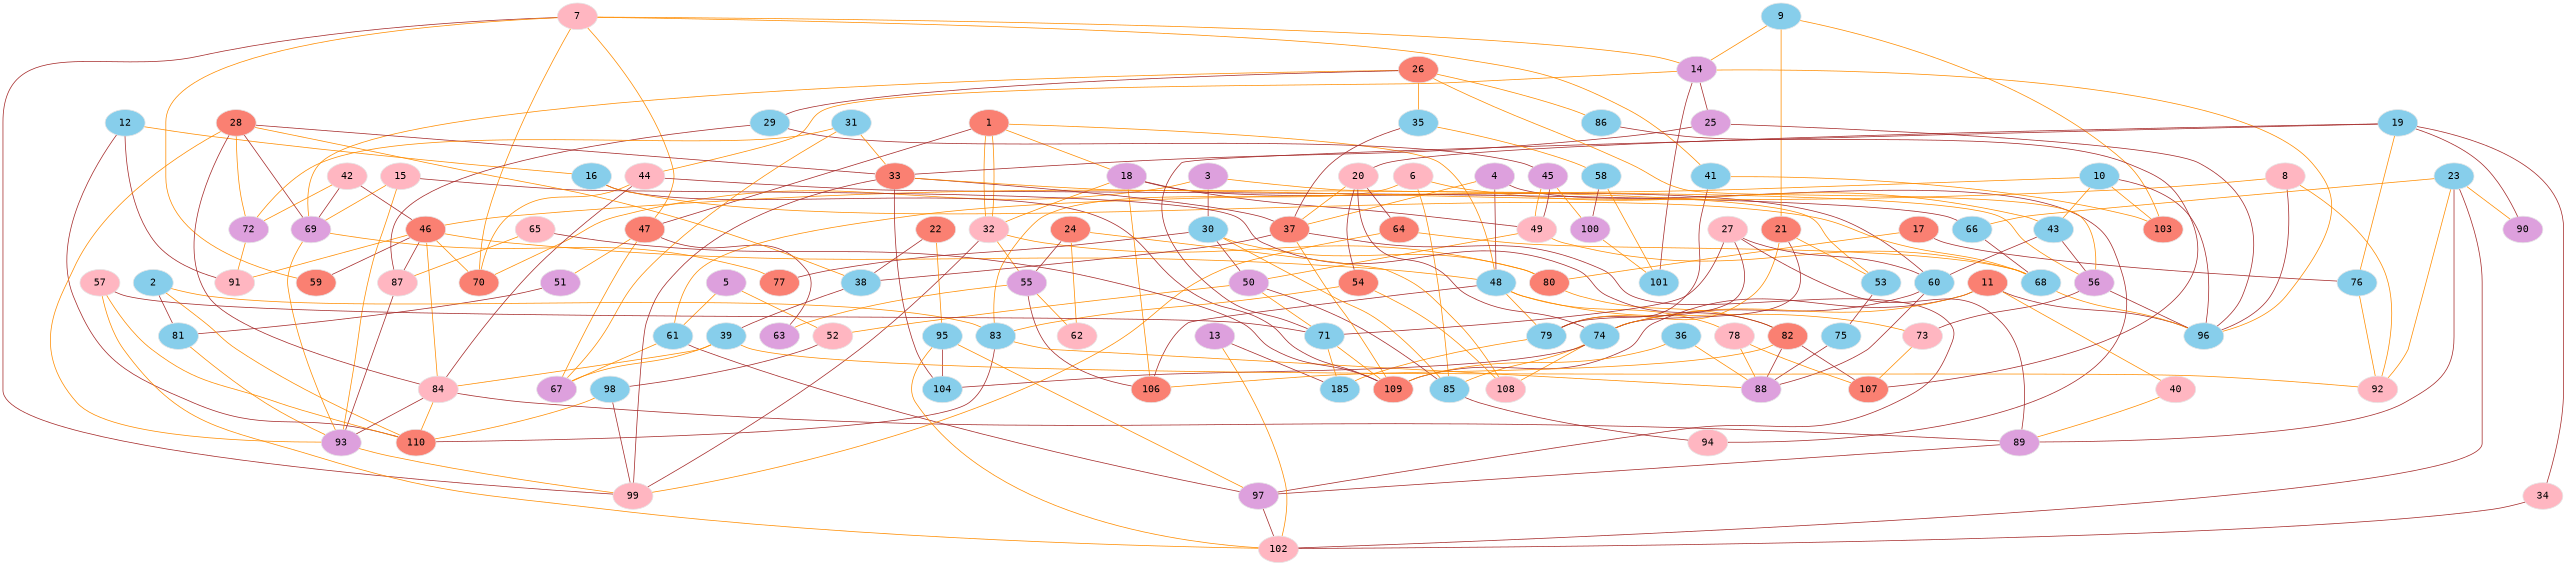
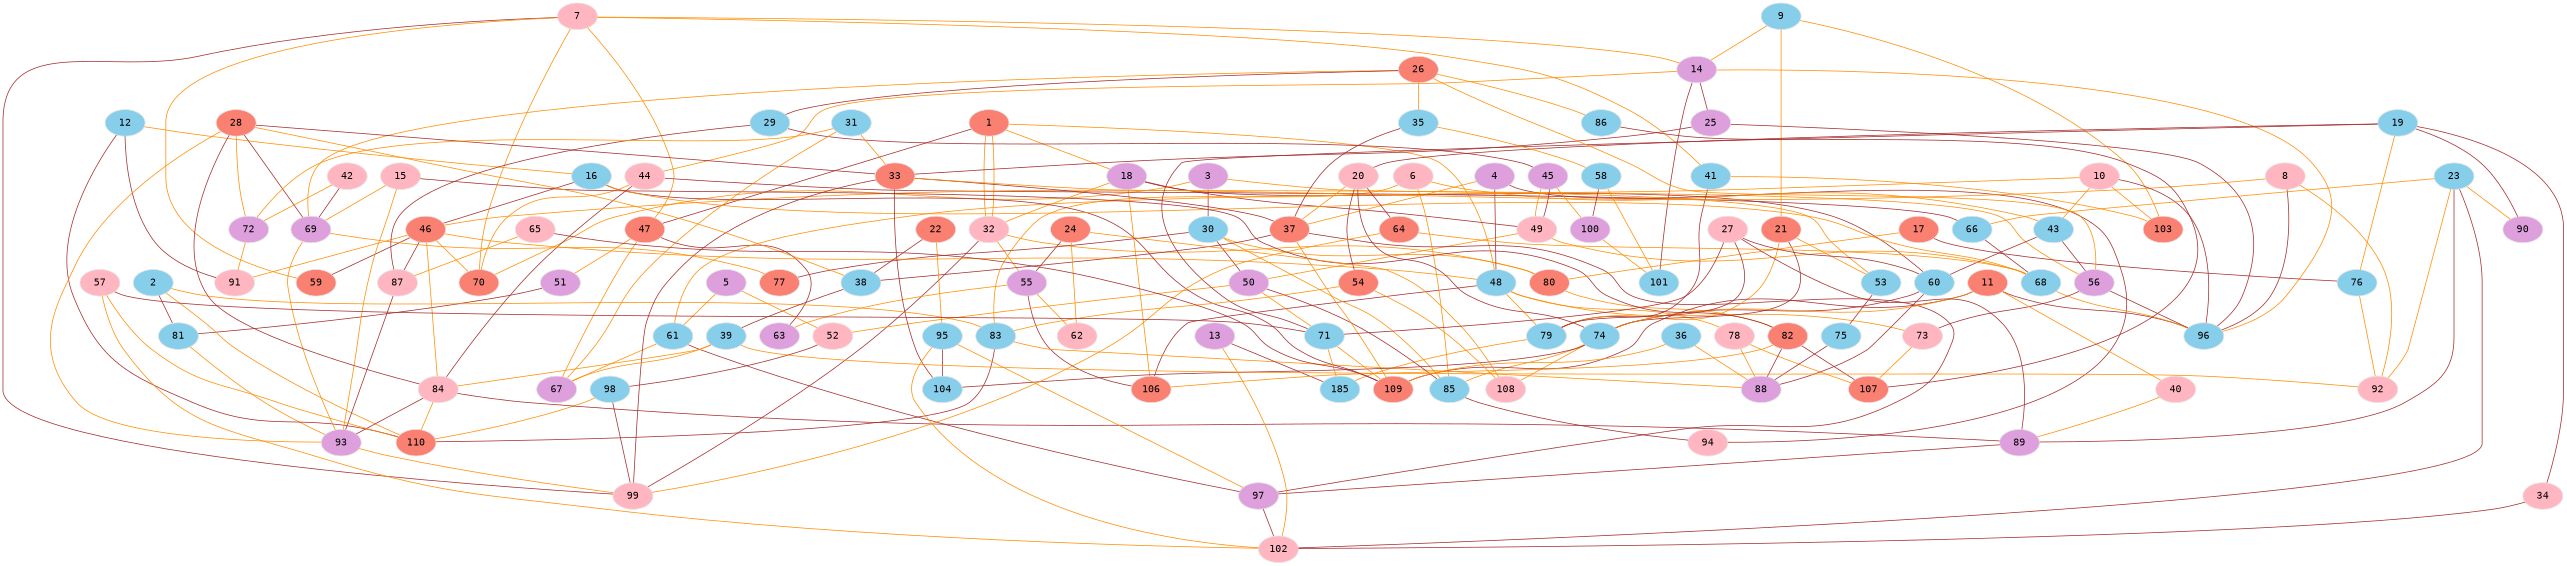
  graph {
    fontname="DejaVu Sans Mono"
    node [color=gray90 fillcolor=skyblue fontname="DejaVu Sans Mono" style=filled]
    edge [color=darkorange fontname="DejaVu Sans Mono"]
    1 [fillcolor=salmon]
    18 [fillcolor=plum]
    32 [fillcolor=lightpink]
    47 [fillcolor=salmon]
    48
    49 [fillcolor=lightpink]
    60
    106 [fillcolor=salmon]
    99 [fillcolor=lightpink]
    80 [fillcolor=salmon]
    55 [fillcolor=plum]
    67 [fillcolor=plum]
    51 [fillcolor=plum]
    63 [fillcolor=plum]
    79
    73 [fillcolor=lightpink]
    78 [fillcolor=lightpink]
    2
    81
    83
    110 [fillcolor=salmon]
    93 [fillcolor=plum]
    88 [fillcolor=plum]
    3 [fillcolor=plum]
    30
    56 [fillcolor=plum]
    70 [fillcolor=salmon]
    85
    50 [fillcolor=plum]
    77 [fillcolor=salmon]
    96
    4 [fillcolor=plum]
    37 [fillcolor=salmon]
    94 [fillcolor=lightpink]
    109 [fillcolor=salmon]
    38
    97 [fillcolor=plum]
    5 [fillcolor=plum]
    52 [fillcolor=lightpink]
    61
    98
    6 [fillcolor=lightpink]
    43
    7 [fillcolor=lightpink]
    14 [fillcolor=plum]
    41
    59 [fillcolor=salmon]
    25 [fillcolor=plum]
    44 [fillcolor=lightpink]
    101
    103 [fillcolor=salmon]
    8 [fillcolor=lightpink]
    46 [fillcolor=salmon]
    92 [fillcolor=lightpink]
    91 [fillcolor=lightpink]
    84 [fillcolor=lightpink]
    87 [fillcolor=lightpink]
    9
    21 [fillcolor=salmon]
    74
    53
-   10
+   10 [fillcolor=lightpink]
    11 [fillcolor=salmon]
    40 [fillcolor=lightpink]
    89 [fillcolor=plum]
    108 [fillcolor=lightpink]
    104
    12
    16
    68
    13 [fillcolor=plum]
    102 [fillcolor=lightpink]
    n73 [label=185]
    33 [fillcolor=salmon]
    66
    15 [fillcolor=lightpink]
    69 [fillcolor=plum]
    82 [fillcolor=salmon]
    107 [fillcolor=salmon]
    17 [fillcolor=salmon]
    76
    19
    20 [fillcolor=lightpink]
    34 [fillcolor=lightpink]
    71
    90 [fillcolor=plum]
    54 [fillcolor=salmon]
    64 [fillcolor=salmon]
    75
    22 [fillcolor=salmon]
    95
    39
    23
    24 [fillcolor=salmon]
    62 [fillcolor=lightpink]
    26 [fillcolor=salmon]
    29
    35
    86
    45 [fillcolor=plum]
    58
    27 [fillcolor=lightpink]
    28 [fillcolor=salmon]
    72 [fillcolor=plum]
    100 [fillcolor=plum]
    31
    36
    42 [fillcolor=lightpink]
    57 [fillcolor=lightpink]
    65 [fillcolor=lightpink]
    1 -- 18
    1 -- 32
    1 -- 32
    1 -- 47 [color=brown]
    1 -- 48
    18 -- 32
    18 -- 49 [color=brown]
    18 -- 60 [color=brown]
    18 -- 106
    32 -- 99 [color=brown]
    32 -- 80
    32 -- 55
    47 -- 67
    47 -- 51
    47 -- 63 [color=brown]
    48 -- 106 [color=brown]
    48 -- 79
    48 -- 73
    48 -- 78
    49 -- 50
    49 -- 68
    60 -- 88 [color=brown]
    60 -- 74 [color=brown]
    80 -- 82
    55 -- 106 [color=brown]
    55 -- 63
    55 -- 62
    51 -- 81 [color=brown]
    79 -- n73
    73 -- 107
    78 -- 88
    78 -- 107
    2 -- 81 [color=brown]
    2 -- 83
    2 -- 110
    81 -- 93
    83 -- 110 [color=brown]
    83 -- 88
    93 -- 99
    3 -- 30 [color=brown]
    3 -- 56
    3 -- 70
    30 -- 80
    30 -- 85
    30 -- 50 [color=brown]
    30 -- 77 [color=brown]
    56 -- 73 [color=brown]
    56 -- 96 [color=brown]
    85 -- 94 [color=brown]
    50 -- 85 [color=brown]
    50 -- 52
    50 -- 71
    4 -- 48 [color=brown]
    4 -- 37
    4 -- 94 [color=brown]
    37 -- 109
    37 -- 38 [color=brown]
    37 -- 97 [color=brown]
    38 -- 39 [color=brown]
    97 -- 102 [color=brown]
    5 -- 52
    5 -- 61
    52 -- 98 [color=brown]
    61 -- 67
    61 -- 97 [color=brown]
    98 -- 99 [color=brown]
    98 -- 110
    6 -- 83
    6 -- 85
    6 -- 43
    43 -- 60 [color=brown]
    43 -- 56 [color=brown]
    7 -- 47
    7 -- 99 [color=brown]
    7 -- 70
    7 -- 14
    7 -- 41
    7 -- 59
    14 -- 96
    14 -- 25 [color=brown]
    14 -- 44
    14 -- 101 [color=brown]
    41 -- 79 [color=brown]
    41 -- 103
    25 -- 96 [color=brown]
    25 -- 33 [color=brown]
    44 -- 70
    44 -- 84 [color=brown]
    44 -- 66 [color=brown]
    8 -- 96 [color=brown]
    8 -- 46
    8 -- 92
    46 -- 48
    46 -- 70
    46 -- 59 [color=brown]
    46 -- 91
    46 -- 84
    46 -- 87 [color=brown]
    84 -- 110
    84 -- 93 [color=brown]
    84 -- 89 [color=brown]
    87 -- 93 [color=brown]
    9 -- 14
    9 -- 103
    9 -- 21
    21 -- 79
    21 -- 74 [color=brown]
    21 -- 53
    74 -- 85
    74 -- 108
    74 -- 104 [color=brown]
    53 -- 75 [color=brown]
    10 -- 96 [color=brown]
    10 -- 61
    10 -- 43
    10 -- 103
    11 -- 96 [color=brown]
    11 -- 109 [color=brown]
    11 -- 74
    11 -- 40
    40 -- 89
    89 -- 97 [color=brown]
    12 -- 110 [color=brown]
    12 -- 91 [color=brown]
    12 -- 16
    16 -- 109 [color=brown]
-   42 -- 46 [color=brown]
+   16 -- 46 [color=brown]
    16 -- 68
    68 -- 96
    13 -- 102
    13 -- n73 [color=brown]
    33 -- 99 [color=brown]
    33 -- 37 [color=brown]
    33 -- 53
    33 -- 104 [color=brown]
    66 -- 68 [color=brown]
    15 -- 93
    15 -- 69
    15 -- 82 [color=brown]
    69 -- 93
    69 -- 77
    82 -- 106
    82 -- 88 [color=brown]
    82 -- 107 [color=brown]
    17 -- 80
    17 -- 76 [color=brown]
    76 -- 92
    19 -- 76
    19 -- 20 [color=brown]
    19 -- 34 [color=brown]
    19 -- 71 [color=brown]
    19 -- 90 [color=brown]
    20 -- 37
    20 -- 74 [color=brown]
    20 -- 54 [color=brown]
    20 -- 64 [color=brown]
    34 -- 102 [color=brown]
    71 -- 109
    71 -- n73
    54 -- 83
    54 -- 108
    64 -- 99
    64 -- 68
    75 -- 88 [color=brown]
    22 -- 38 [color=brown]
    22 -- 95
    95 -- 97
    95 -- 104 [color=brown]
    95 -- 102
    39 -- 67
    39 -- 92
    39 -- 84
    23 -- 92
    23 -- 89 [color=brown]
    23 -- 102 [color=brown]
    23 -- 66
    23 -- 90
    24 -- 55 [color=brown]
    24 -- 108
    24 -- 62
    26 -- 56
    26 -- 69
    26 -- 29 [color=brown]
    26 -- 35
    26 -- 86
    29 -- 87 [color=brown]
    29 -- 45 [color=brown]
    35 -- 37 [color=brown]
    35 -- 58
    86 -- 107 [color=brown]
    45 -- 49
    45 -- 49 [color=brown]
    45 -- 100
    58 -- 101
    58 -- 100 [color=brown]
    27 -- 60 [color=brown]
    27 -- 79 [color=brown]
    27 -- 89 [color=brown]
    27 -- 71 [color=brown]
    28 -- 93
    28 -- 38
    28 -- 84 [color=brown]
    28 -- 33 [color=brown]
    28 -- 69 [color=brown]
    28 -- 72
    72 -- 91
    100 -- 101
    31 -- 67
    31 -- 33
    31 -- 72
    36 -- 88
    36 -- 109
    42 -- 69 [color=brown]
    42 -- 72
    57 -- 110
    57 -- 102
    57 -- 71 [color=brown]
    65 -- 109 [color=brown]
    65 -- 87
  }
